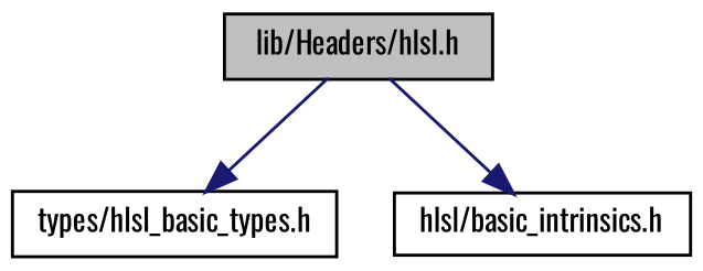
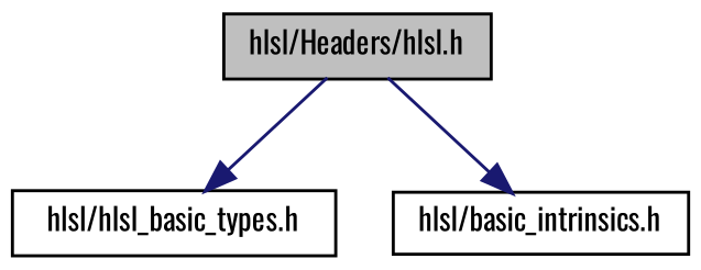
  digraph {
    fontname=Oswald
    node [color=black fontname=Oswald fontsize=10 shape=record]
    edge [color=midnightblue fontname=Oswald fontsize=10 labelfontname=Helvetica labelfontsize=10 style=solid]
-   n1 [fillcolor=grey75 fontcolor=black height=0.2 label="lib/Headers/hlsl.h" style=filled width=0.4]
-   n2 [height=0.2 label="types/hlsl_basic_types.h" width=0.4]
+   n1 [fillcolor=grey75 fontcolor=black height=0.2 label="hlsl/Headers/hlsl.h" style=filled width=0.4]
+   n2 [height=0.2 label="hlsl/hlsl_basic_types.h" width=0.4]
    n3 [height=0.2 label="hlsl/basic_intrinsics.h" width=0.4]
    n1 -> n2
    n1 -> n3
  }
